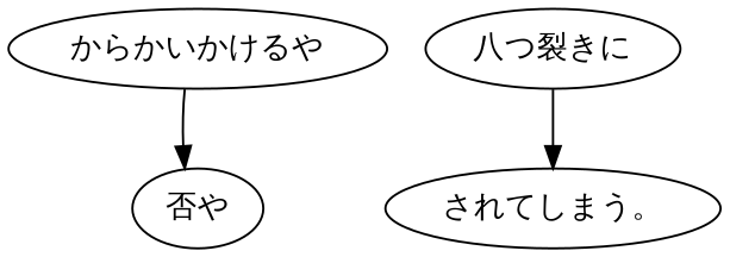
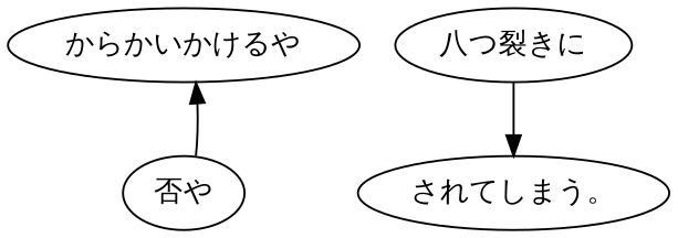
  digraph {
    n1 [label="からかいかけるや"]
    n2 [label="否や"]
    n3 [label="八つ裂きに"]
    n4 [label="されてしまう。"]
-   n1 -> n2
+   n2 -> n1
    n3 -> n4
  }
